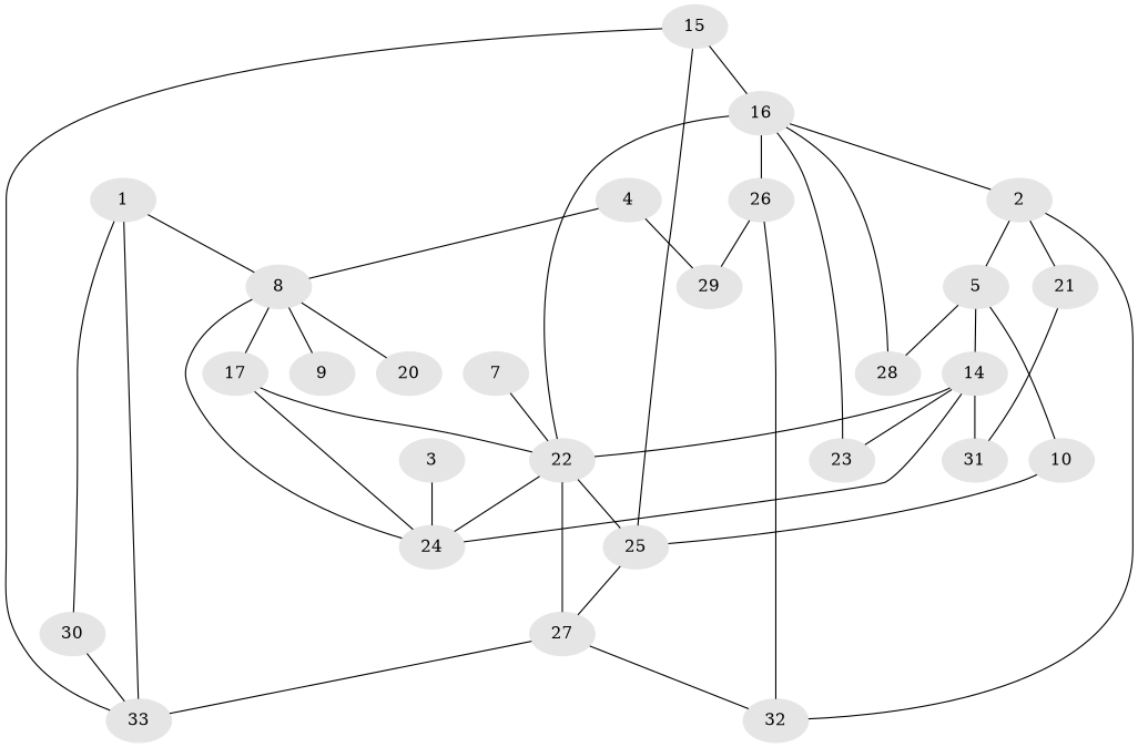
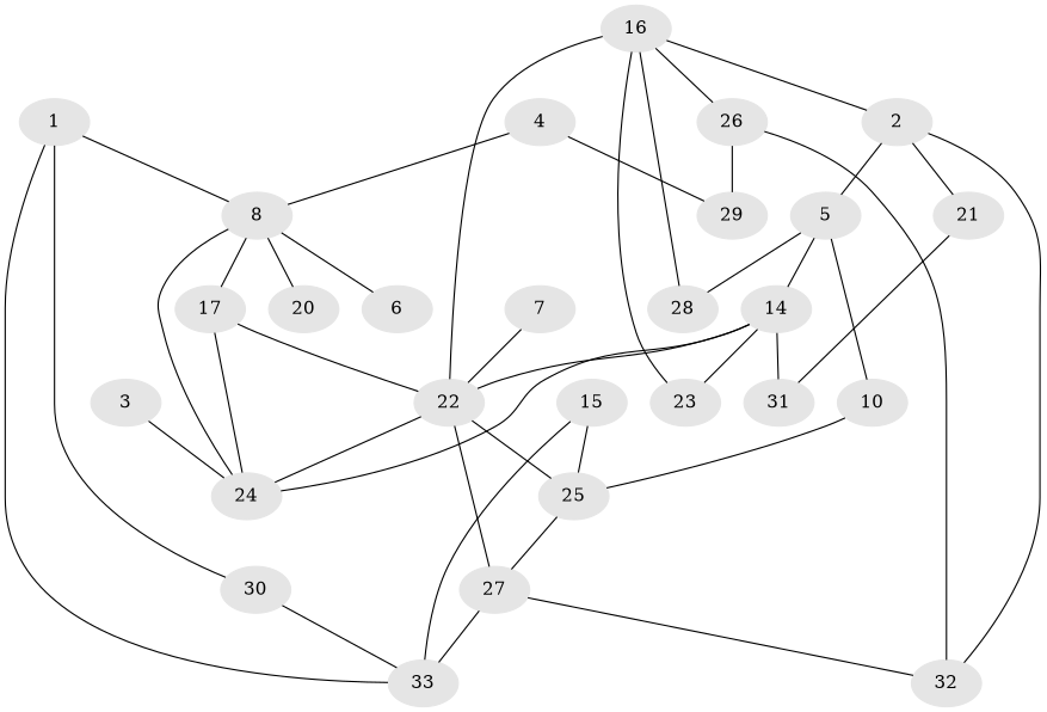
  graph {
    node [color=gray90 style=filled]
    edge [weight=1.0]
    1
    8
    30
    33
    2
    5
    21
    32
    24
-   9
+   9 [label=6]
    17
    20
    10
    14
    28
    31
    3
    4
    29
    25
    22
    23
    7
    27
    15
    16
    26
    1 -- 8
    1 -- 30
    1 -- 33
    8 -- 24
    8 -- 9
    8 -- 17
    8 -- 20
    30 -- 33
    2 -- 5
    2 -- 21
    2 -- 32
    5 -- 10
    5 -- 14
    5 -- 28
    21 -- 31
    17 -- 24
    17 -- 22
    10 -- 25
    14 -- 24
    14 -- 31
    14 -- 22
    14 -- 23
    3 -- 24
    4 -- 8
    4 -- 29
    25 -- 27
    22 -- 24
    22 -- 25
    22 -- 27
    7 -- 22
    27 -- 33 [weight=2.0]
    27 -- 32
    15 -- 33
    15 -- 25
-   15 -- 16
    16 -- 2
    16 -- 28
    16 -- 22 [weight=2.0]
    16 -- 23
    16 -- 26
    26 -- 32
    26 -- 29
  }
